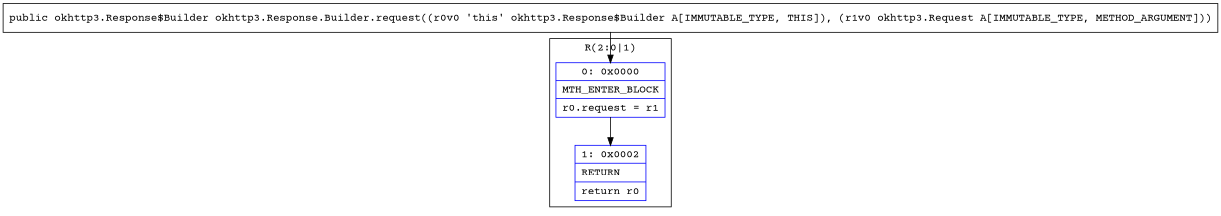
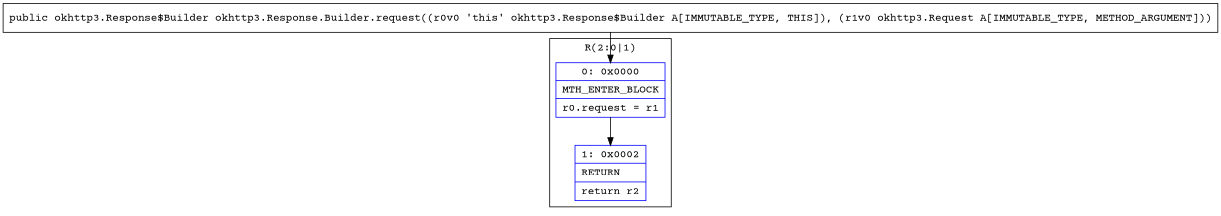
  digraph {
    fontname="Courier Prime"
    node [color=blue shape=record fontname="Courier Prime"]
    edge [fontname="Courier Prime"]
    n1 [label="{0\:\ 0x0000|MTH_ENTER_BLOCK\l|r0.request = r1\l}"]
-   n2 [label="{1\:\ 0x0002|RETURN\l|return r0\l}"]
+   n2 [label="{1\:\ 0x0002|RETURN\l|return r2\l}"]
    n3 [label="{public okhttp3.Response$Builder okhttp3.Response.Builder.request((r0v0 'this' okhttp3.Response$Builder A[IMMUTABLE_TYPE, THIS]), (r1v0 okhttp3.Request A[IMMUTABLE_TYPE, METHOD_ARGUMENT])) }" color=""]
    subgraph cluster_1 {
      label="R(2:0|1)"
      n1
      n2
    }
    n1 -> n2
    n3 -> n1
  }
